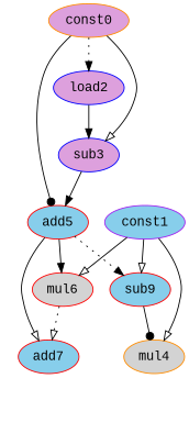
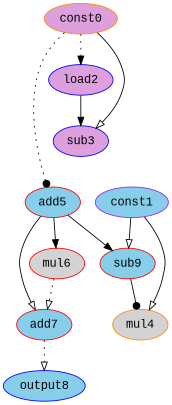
  digraph {
    fontname="Liberation Mono"
    node [color=red fillcolor=skyblue fontname="Liberation Mono" opcode=const style=filled]
    edge [arrowhead=onormal fontname="Liberation Mono" operand=0 style=solid]
    const0 [color=darkorange fillcolor=plum]
    load2 [color=blue fillcolor=plum opcode=load]
    sub3 [color=blue fillcolor=plum opcode=sub]
    add5 [opcode=add]
    mul6 [fillcolor=lightgrey opcode=mul]
    sub9 [opcode=sub]
    add7 [opcode=add]
    const1 [color=purple]
    mul4 [color=darkorange fillcolor=lightgrey opcode=mul]
+   output8 [color=blue opcode=output]
    const0 -> load2 [arrowhead=normal style=dotted]
    const0 -> sub3
-   const0 -> add5 [arrowhead=dot]
+   const0 -> add5 [arrowhead=dot style=dotted]
    load2 -> sub3 [arrowhead=normal operand=1]
-   sub3 -> add5 [arrowhead=normal operand=1]
    add5 -> mul6 [arrowhead=normal operand=1]
-   add5 -> sub9 [arrowhead=normal operand=1 style=dotted]
+   add5 -> sub9 [arrowhead=normal operand=1]
    add5 -> add7
    mul6 -> add7 [operand=1 style=dotted]
    sub9 -> mul4 [arrowhead=dot operand=1]
-   const1 -> mul6
+   add7 -> output8 [style=dotted]
    const1 -> sub9
    const1 -> mul4
  }
